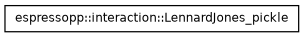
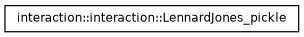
  digraph {
    rankdir=LR
-   n1 [color=black fillcolor=white fontname=Helvetica fontsize=10 height=0.2 label="espressopp::interaction::LennardJones_pickle" shape=record style=filled width=0.4]
+   n1 [color=black fillcolor=white fontname=Helvetica fontsize=10 height=0.2 label="interaction::interaction::LennardJones_pickle" shape=record style=filled width=0.4]
  }
